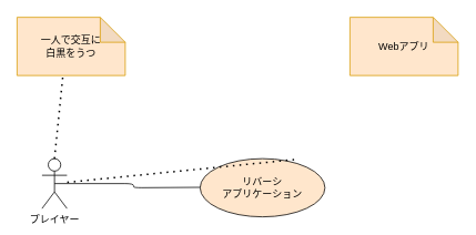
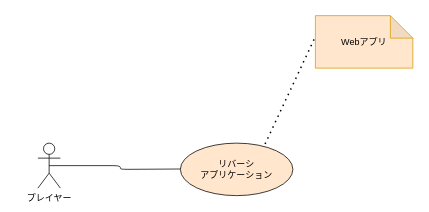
  <mxCell id="0" />
  <mxCell id="1" parent="0" />
  <mxCell id="2" value="リバーシ&lt;br&gt;アプリケーション" style="ellipse;whiteSpace=wrap;html=1;fillColor=#ffe6cc;" vertex="1" parent="1"><mxGeometry x="240" y="190" width="150" height="70" as="geometry" /></mxCell>
  <mxCell id="3" value="プレイヤー" style="shape=umlActor;verticalLabelPosition=bottom;verticalAlign=top;html=1;" vertex="1" parent="1"><mxGeometry x="50" y="190" width="30" height="60" as="geometry" /></mxCell>
  <mxCell id="4" value="" style="endArrow=none;html=1;edgeStyle=orthogonalEdgeStyle;exitX=0.5;exitY=0.5;exitDx=0;exitDy=0;exitPerimeter=0;" edge="1" parent="1" source="3"><mxGeometry relative="1" as="geometry"><mxPoint x="80" y="224.5" as="sourcePoint" /><mxPoint x="240" y="224.5" as="targetPoint" /></mxGeometry></mxCell>
  <mxCell id="5" value="Webアプリ" style="shape=note;whiteSpace=wrap;html=1;backgroundOutline=1;darkOpacity=0.05;fillColor=#ffe6cc;strokeColor=#d79b00;" vertex="1" parent="1"><mxGeometry x="420" y="20" width="130" height="70" as="geometry" /></mxCell>
- <mxCell id="6" value="" style="endArrow=none;dashed=1;html=1;dashPattern=1 3;strokeWidth=2;exitX=0.753;exitY=0.017;exitDx=0;exitDy=0;exitPerimeter=0;" edge="1" parent="1" source="2" target="3"><mxGeometry width="50" height="50" relative="1" as="geometry"><mxPoint x="170" y="220" as="sourcePoint" /><mxPoint x="220" y="170" as="targetPoint" /></mxGeometry></mxCell>
- <mxCell id="7" value="一人で交互に&lt;br&gt;白黒をうつ" style="shape=note;whiteSpace=wrap;html=1;backgroundOutline=1;darkOpacity=0.05;fillColor=#ffe6cc;strokeColor=#d79b00;" vertex="1" parent="1"><mxGeometry x="20" y="20" width="130" height="70" as="geometry" /></mxCell>
- <mxCell id="8" value="" style="endArrow=none;dashed=1;html=1;dashPattern=1 3;strokeWidth=2;entryX=0.423;entryY=1.017;entryDx=0;entryDy=0;entryPerimeter=0;exitX=0.5;exitY=0;exitDx=0;exitDy=0;exitPerimeter=0;" edge="1" parent="1" source="3" target="7"><mxGeometry width="50" height="50" relative="1" as="geometry"><mxPoint x="70" y="180" as="sourcePoint" /><mxPoint x="137" y="47" as="targetPoint" /></mxGeometry></mxCell>
+ <mxCell id="6" value="" style="endArrow=none;dashed=1;html=1;dashPattern=1 3;strokeWidth=2;entryX=0;entryY=0.4;entryDx=0;entryDy=0;entryPerimeter=0;exitX=0.753;exitY=0.017;exitDx=0;exitDy=0;exitPerimeter=0;" edge="1" parent="1" source="2" target="5"><mxGeometry width="50" height="50" relative="1" as="geometry"><mxPoint x="170" y="220" as="sourcePoint" /><mxPoint x="220" y="170" as="targetPoint" /></mxGeometry></mxCell>
